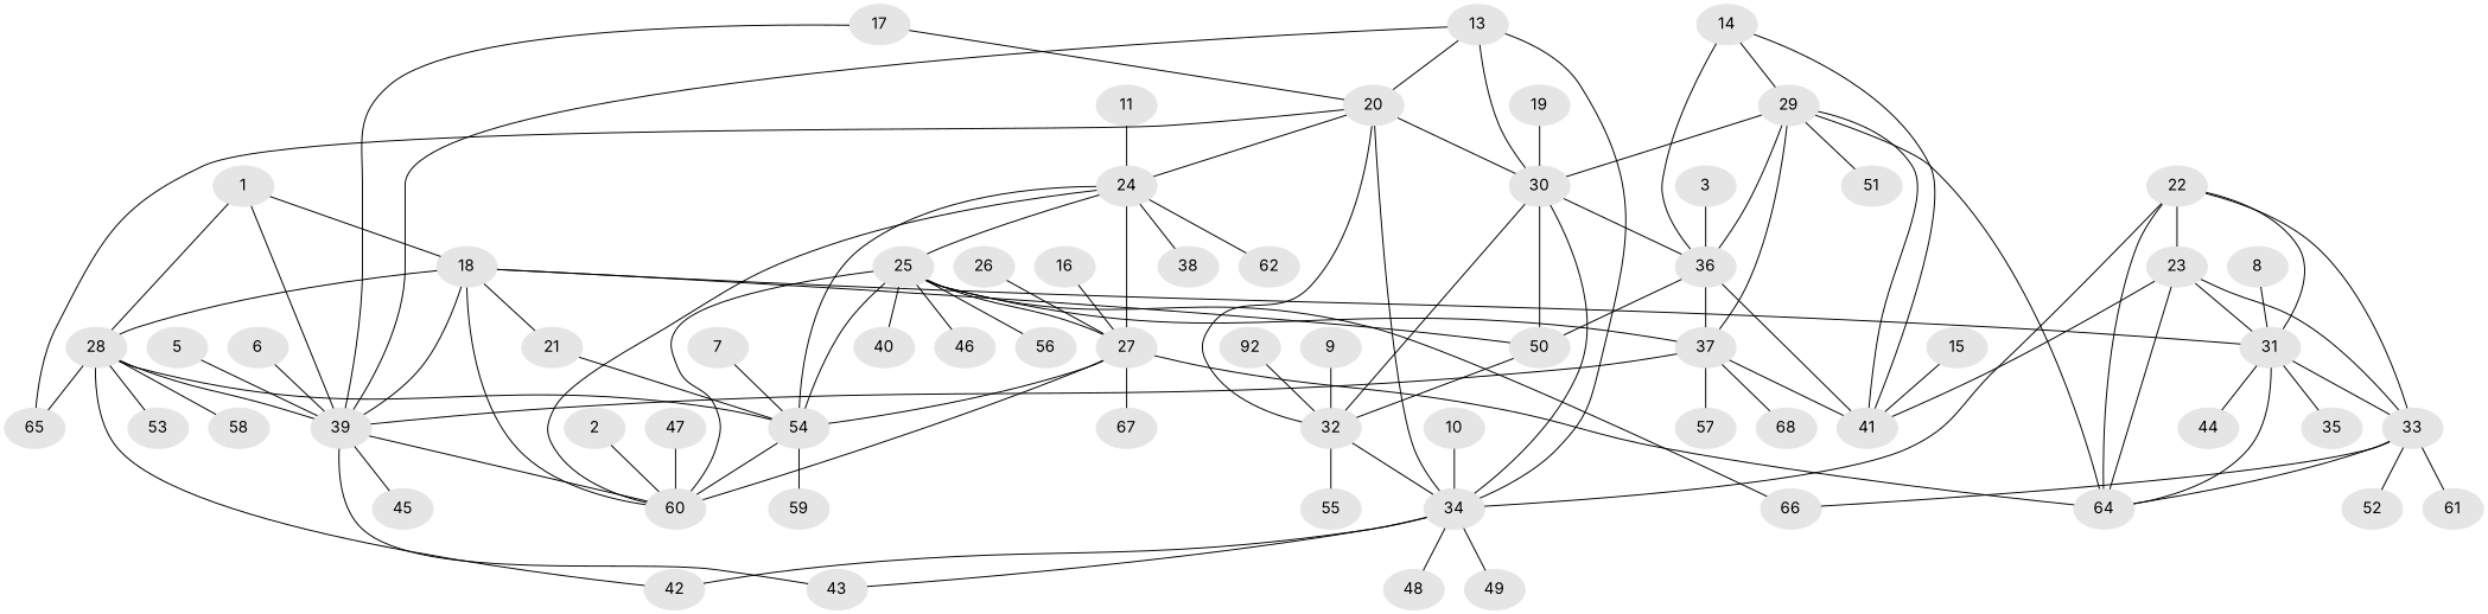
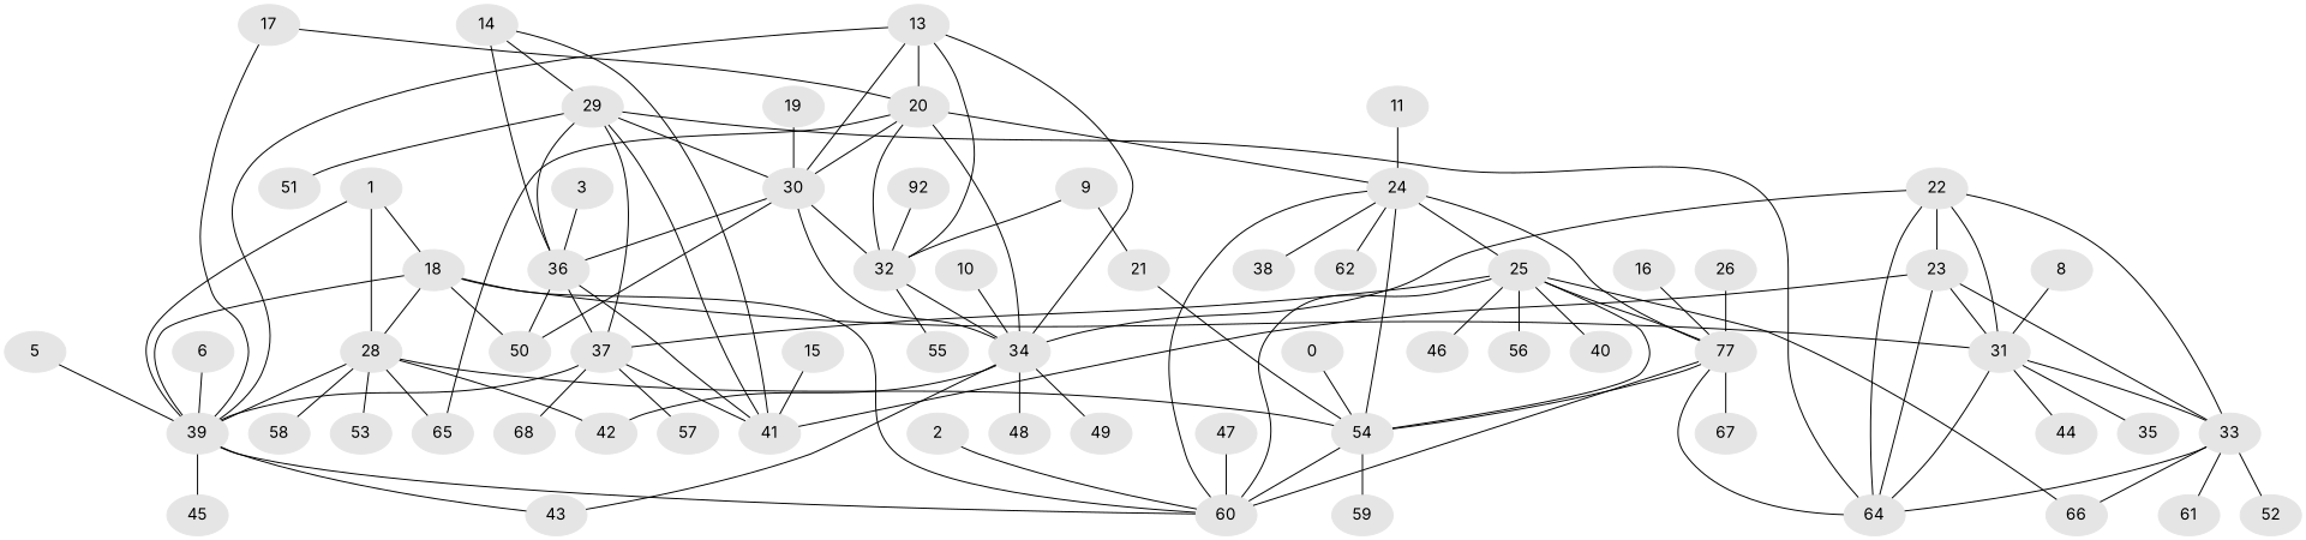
  graph {
    fontname=Inter
    node [color=gray90 fontname=Inter style=filled]
    edge [fontname=Inter weight=1.0]
    1
    18
    28
    39
    60
    31
    21
    50
    54
    42
    53
    58
    65
    43
    45
    2
    3
    36
    37
    41
    14
    29
    5
    6
-   7
+   7 [label=0]
    59
    8
    33
    64
    35
    44
    9
    32
    34
    55
    10
    48
    49
    11
    24
-   27
+   27 [label=77]
    25
    38
    62
    n45 [label=92]
    13
    20
    30
    51
    57
    68
    15
    16
    67
    17
    19
    22
    23
    66
    52
    61
    40
    46
    56
    26
    47
    1 -- 18 [weight=2.0]
    1 -- 28 [weight=4.0]
    1 -- 39 [weight=2.0]
    18 -- 28 [weight=2.0]
    18 -- 39
    18 -- 60
    18 -- 31
-   18 -- 21
+   9 -- 21
    18 -- 50
    28 -- 39 [weight=2.0]
    28 -- 54
    28 -- 42
    28 -- 53
    28 -- 58
    28 -- 65
    39 -- 60
    39 -- 43
    39 -- 45
    31 -- 33
    31 -- 64
    31 -- 35
    31 -- 44
    21 -- 54
    54 -- 60
    54 -- 59
    2 -- 60
    3 -- 36
    36 -- 50
    36 -- 37 [weight=2.0]
    36 -- 41 [weight=2.0]
    37 -- 39
    37 -- 41
    37 -- 57
    37 -- 68
    14 -- 36 [weight=2.0]
    14 -- 41
    14 -- 29
    29 -- 36 [weight=2.0]
    29 -- 37
    29 -- 41
    29 -- 64
    29 -- 30
    29 -- 51
    5 -- 39
    6 -- 39
    7 -- 54
    8 -- 31
    33 -- 64
    33 -- 66
    33 -- 52
    33 -- 61
    9 -- 32
    32 -- 34
    32 -- 55
    34 -- 42
    34 -- 43
    34 -- 48
    34 -- 49
    10 -- 34
    11 -- 24
    24 -- 60
    24 -- 54
    24 -- 27 [weight=2.0]
    24 -- 25
    24 -- 38
    24 -- 62
    27 -- 60 [weight=2.0]
    27 -- 54 [weight=2.0]
    27 -- 64
    27 -- 67
    25 -- 60
    25 -- 54
    25 -- 37
    25 -- 27 [weight=2.0]
    25 -- 66
    25 -- 40
    25 -- 46
    25 -- 56
    n45 -- 32
    13 -- 39
-   50 -- 32 [weight=2.0]
+   13 -- 32 [weight=2.0]
    13 -- 34 [weight=2.0]
    13 -- 20 [weight=2.0]
    13 -- 30 [weight=2.0]
    20 -- 65
    20 -- 32
    20 -- 34
    20 -- 24
    20 -- 30
    30 -- 50
    30 -- 36
    30 -- 32
    30 -- 34
    15 -- 41
    16 -- 27
    17 -- 39
    17 -- 20
    19 -- 30
    22 -- 31 [weight=2.0]
    22 -- 33 [weight=2.0]
    22 -- 64 [weight=2.0]
    22 -- 34
    22 -- 23 [weight=2.0]
    23 -- 31
    23 -- 41
    23 -- 33
    23 -- 64
    26 -- 27
    47 -- 60
  }
